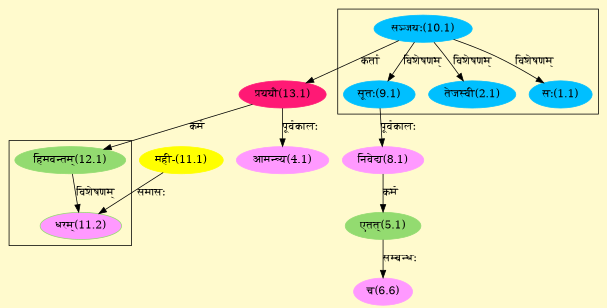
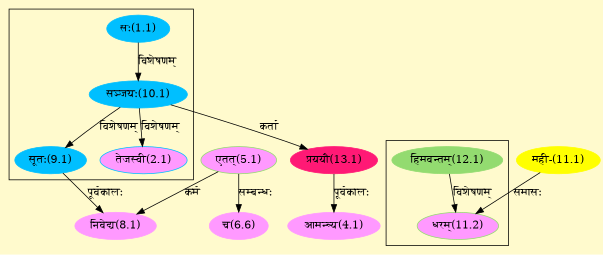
  digraph {
    bgcolor=lemonchiffon1
    compound=true
    rankdir=BT
    node [color="#00BFFF" style=filled]
    edge [dir=back]
    n1 [label="सः(1.1)"]
    n2 [label="सञ्जयः(10.1)"]
-   n3 [label="तेजस्वी(2.1)"]
+   n3 [label="तेजस्वी(2.1)" fillcolor="#FF99FF"]
    n4 [label="सूतः(9.1)"]
    n5 [color="#93DB70" fillcolor="#FF99FF" label="धरम्(11.2)"]
    n6 [color="#93DB70" label="हिमवन्तम्(12.1)"]
    n7 [color="#FFFF00" label="मही-(11.1)"]
    n8 [color="#FF1975" label="प्रययौ(13.1)"]
    n9 [color="#FF99FF" label="आमन्त्र्य(4.1)"]
-   n10 [color="#93DB70" label="एतत्(5.1)"]
+   n10 [color="#93DB70" label="एतत्(5.1)" fillcolor="#FF99FF"]
    n11 [color="#FF99FF" label="निवेद्य(8.1)"]
    n12 [color="#FF99FF" label="च(6.6)"]
    subgraph cluster_1 {
      n1
      n2
      n3
      n4
    }
    subgraph cluster_2 {
      n5
      n6
    }
-   n1 -> n2 [label="विशेषणम्"]
+   n2 -> n1 [label="विशेषणम्"]
    n3 -> n2 [label="विशेषणम्"]
    n4 -> n2 [label="विशेषणम्"]
    n5 -> n6 [label="विशेषणम्"]
    n5 -> n7 [label="समासः"]
-   n6 -> n8 [label="कर्म"]
    n8 -> n2 [label="कर्ता"]
    n9 -> n8 [label="पूर्वकालः"]
-   n10 -> n11 [label="कर्म"]
+   n11 -> n10 [label="कर्म"]
    n11 -> n4 [label="पूर्वकालः"]
    n12 -> n10 [label="सम्बन्धः"]
  }
